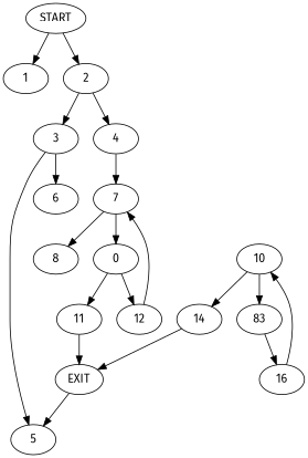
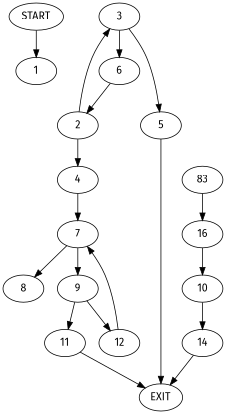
  digraph {
    fontname="Fira Sans"
    node [fontname="Fira Sans"]
    edge [fontname="Fira Sans"]
    n1 [label=START]
    1
    n3 [label=EXIT]
    2
    3
    4
    5
    6
    7
    8
-   9 [label=0]
+   9
    11
    12
    n14 [label=83]
    10
    14
    16
    n1 -> 1
    2 -> 3
    2 -> 4
    3 -> 5
    3 -> 6
    4 -> 7
-   n3 -> 5
-   n1 -> 2
+   5 -> n3
+   6 -> 2
    7 -> 8
    7 -> 9
    9 -> 11
    9 -> 12
    11 -> n3
    12 -> 7
    n14 -> 16
-   10 -> n14
    10 -> 14
    14 -> n3
    16 -> 10
  }
